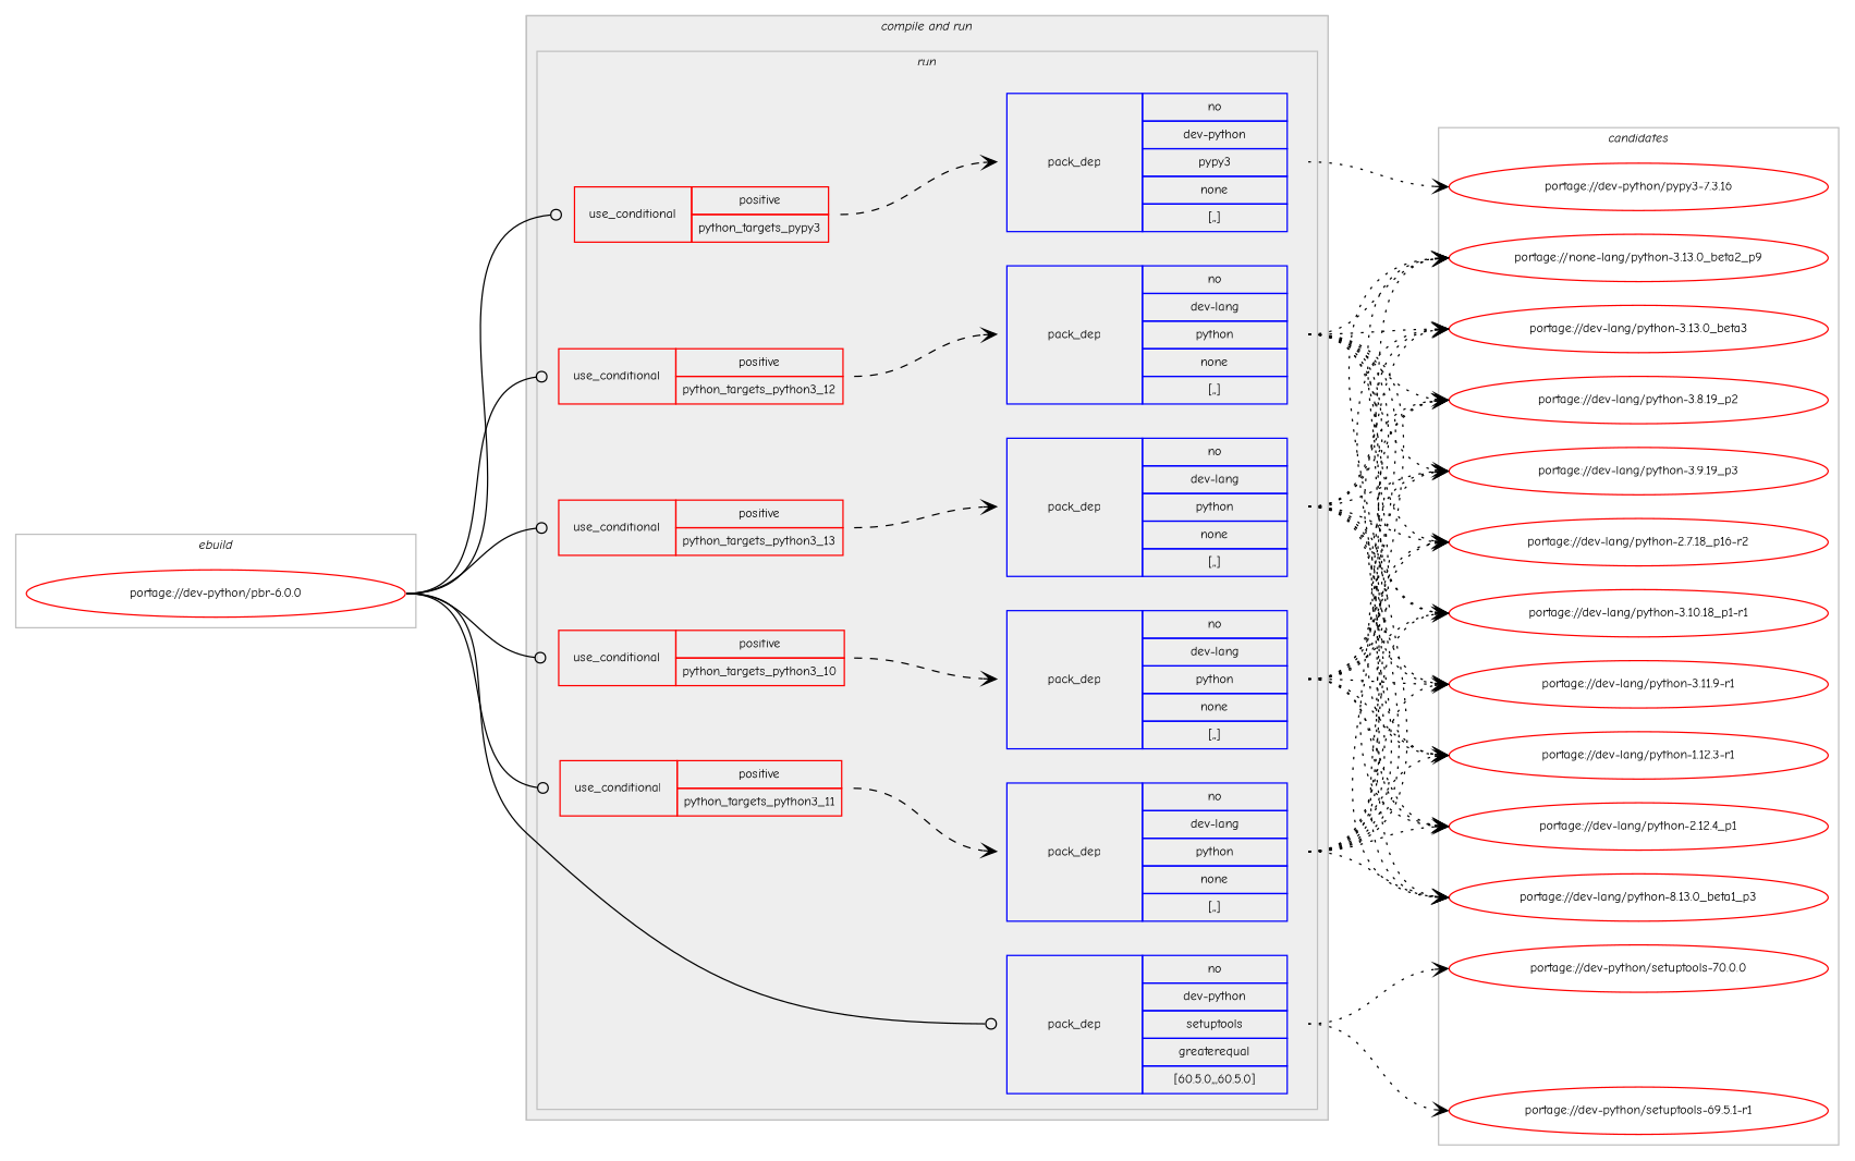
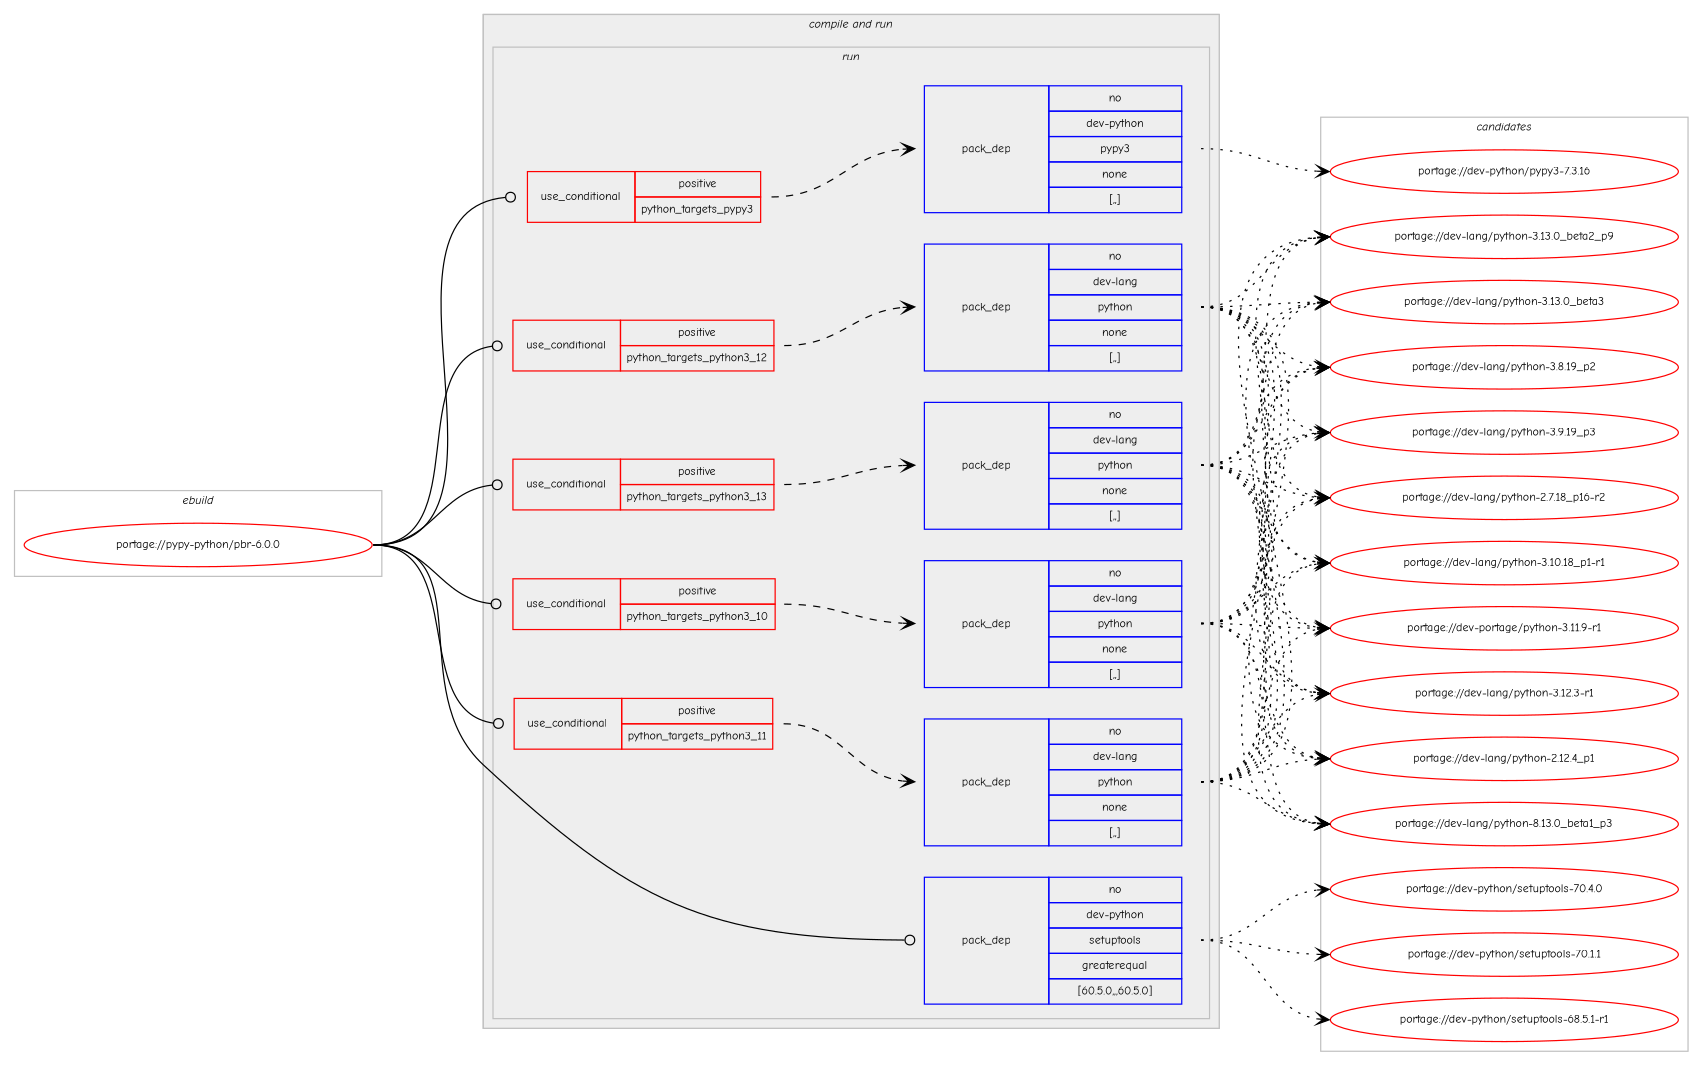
  digraph {
    compound=true
    concentrate=true
    fontname="Comic Neue"
    fontsize=10
    newrank=true
    rankdir=LR
    ranksep=1.5
    node [color=red fontname="Comic Neue" fontsize=10]
    edge [arrowhead=vee fontname="Comic Neue" headport=w style=dotted tailport=e weight=100]
-   n1 [label="portage://dev-python/pbr-6.0.0" width=4]
+   n1 [label="portage://pypy-python/pbr-6.0.0" width=4]
    n2 [color=blue label=<<TABLE BORDER="0" CELLBORDER="1" CELLSPACING="0" CELLPADDING="4" WIDTH="220"><TR><TD ROWSPAN="6" CELLPADDING="30">pack_dep</TD></TR><TR><TD WIDTH="110">no</TD></TR><TR><TD>dev-python</TD></TR><TR><TD>pypy3</TD></TR><TR><TD>none</TD></TR><TR><TD>[,,]</TD></TR></TABLE>> shape=none]
    n3 [label=<<TABLE BORDER="0" CELLBORDER="1" CELLSPACING="0" CELLPADDING="4"><TR><TD ROWSPAN="3" CELLPADDING="10">use_conditional</TD></TR><TR><TD>positive</TD></TR><TR><TD>python_targets_pypy3</TD></TR></TABLE>> shape=none]
    n4 [color=blue label=<<TABLE BORDER="0" CELLBORDER="1" CELLSPACING="0" CELLPADDING="4" WIDTH="220"><TR><TD ROWSPAN="6" CELLPADDING="30">pack_dep</TD></TR><TR><TD WIDTH="110">no</TD></TR><TR><TD>dev-lang</TD></TR><TR><TD>python</TD></TR><TR><TD>none</TD></TR><TR><TD>[,,]</TD></TR></TABLE>> shape=none]
    n5 [label=<<TABLE BORDER="0" CELLBORDER="1" CELLSPACING="0" CELLPADDING="4"><TR><TD ROWSPAN="3" CELLPADDING="10">use_conditional</TD></TR><TR><TD>positive</TD></TR><TR><TD>python_targets_python3_10</TD></TR></TABLE>> shape=none]
    n6 [color=blue label=<<TABLE BORDER="0" CELLBORDER="1" CELLSPACING="0" CELLPADDING="4" WIDTH="220"><TR><TD ROWSPAN="6" CELLPADDING="30">pack_dep</TD></TR><TR><TD WIDTH="110">no</TD></TR><TR><TD>dev-lang</TD></TR><TR><TD>python</TD></TR><TR><TD>none</TD></TR><TR><TD>[,,]</TD></TR></TABLE>> shape=none]
    n7 [label=<<TABLE BORDER="0" CELLBORDER="1" CELLSPACING="0" CELLPADDING="4"><TR><TD ROWSPAN="3" CELLPADDING="10">use_conditional</TD></TR><TR><TD>positive</TD></TR><TR><TD>python_targets_python3_11</TD></TR></TABLE>> shape=none]
    n8 [color=blue label=<<TABLE BORDER="0" CELLBORDER="1" CELLSPACING="0" CELLPADDING="4" WIDTH="220"><TR><TD ROWSPAN="6" CELLPADDING="30">pack_dep</TD></TR><TR><TD WIDTH="110">no</TD></TR><TR><TD>dev-lang</TD></TR><TR><TD>python</TD></TR><TR><TD>none</TD></TR><TR><TD>[,,]</TD></TR></TABLE>> shape=none]
    n9 [label=<<TABLE BORDER="0" CELLBORDER="1" CELLSPACING="0" CELLPADDING="4"><TR><TD ROWSPAN="3" CELLPADDING="10">use_conditional</TD></TR><TR><TD>positive</TD></TR><TR><TD>python_targets_python3_12</TD></TR></TABLE>> shape=none]
    n10 [color=blue label=<<TABLE BORDER="0" CELLBORDER="1" CELLSPACING="0" CELLPADDING="4" WIDTH="220"><TR><TD ROWSPAN="6" CELLPADDING="30">pack_dep</TD></TR><TR><TD WIDTH="110">no</TD></TR><TR><TD>dev-lang</TD></TR><TR><TD>python</TD></TR><TR><TD>none</TD></TR><TR><TD>[,,]</TD></TR></TABLE>> shape=none]
    n11 [label=<<TABLE BORDER="0" CELLBORDER="1" CELLSPACING="0" CELLPADDING="4"><TR><TD ROWSPAN="3" CELLPADDING="10">use_conditional</TD></TR><TR><TD>positive</TD></TR><TR><TD>python_targets_python3_13</TD></TR></TABLE>> shape=none]
    n12 [color=blue label=<<TABLE BORDER="0" CELLBORDER="1" CELLSPACING="0" CELLPADDING="4" WIDTH="220"><TR><TD ROWSPAN="6" CELLPADDING="30">pack_dep</TD></TR><TR><TD WIDTH="110">no</TD></TR><TR><TD>dev-python</TD></TR><TR><TD>setuptools</TD></TR><TR><TD>greaterequal</TD></TR><TR><TD>[60.5.0,,,60.5.0]</TD></TR></TABLE>> shape=none]
    n13 [label="portage://dev-python/pypy3-7.3.16" width=4]
    n14 [label="portage://dev-lang/python-2.7.18_p16-r2" width=4]
    n15 [label="portage://dev-lang/python-3.10.18_p1-r1" width=4]
-   n16 [label="portage://dev-lang/python-3.11.9-r1" width=4]
-   n17 [label="portage://dev-lang/python-1.12.3-r1" width=4]
+   n16 [label="portage://dev-portage/python-3.11.9-r1" width=4]
+   n17 [label="portage://dev-lang/python-3.12.3-r1" width=4]
    n18 [label="portage://dev-lang/python-2.12.4_p1" width=4]
    n19 [label="portage://dev-lang/python-8.13.0_beta1_p3" width=4]
-   n20 [label="portage://none-lang/python-3.13.0_beta2_p9" width=4]
+   n20 [label="portage://dev-lang/python-3.13.0_beta2_p9" width=4]
    n21 [label="portage://dev-lang/python-3.13.0_beta3" width=4]
    n22 [label="portage://dev-lang/python-3.8.19_p2" width=4]
    n23 [label="portage://dev-lang/python-3.9.19_p3" width=4]
-   n24 [label="portage://dev-python/setuptools-69.5.1-r1" width=4]
-   n25 [label="portage://dev-python/setuptools-70.0.0" width=4]
+   n24 [label="portage://dev-python/setuptools-68.5.1-r1" width=4]
+   n25 [label="portage://dev-python/setuptools-70.4.0" width=4]
+   n26 [label="portage://dev-python/setuptools-70.1.1" width=4]
    subgraph cluster_1 {
      color=gray
      label=<<i>ebuild</i>>
      rank=same
      n1
    }
    subgraph cluster_2 {
      color=gray
      label=<<i>dependencies</i>>
      subgraph cluster_3 {
        color=gray
        fillcolor="#eeeeee"
        label=<<i>compile</i>>
        style=filled
      }
      subgraph cluster_4 {
        color=gray
        fillcolor="#eeeeee"
        label=<<i>compile and run</i>>
        style=filled
      }
      subgraph cluster_5 {
        color=gray
        fillcolor="#eeeeee"
        label=<<i>run</i>>
        style=filled
        subgraph sub_6 {
          color=gray
          fillcolor="#eeeeee"
          label=<<i>run</i>>
          style=filled
          n3
          subgraph sub_7 {
            color=gray
            fillcolor="#eeeeee"
            label=<<i>run</i>>
            style=filled
            n2
          }
        }
        subgraph sub_8 {
          color=gray
          fillcolor="#eeeeee"
          label=<<i>run</i>>
          style=filled
          n5
          subgraph sub_9 {
            color=gray
            fillcolor="#eeeeee"
            label=<<i>run</i>>
            style=filled
            n4
          }
        }
        subgraph sub_10 {
          color=gray
          fillcolor="#eeeeee"
          label=<<i>run</i>>
          style=filled
          n7
          subgraph sub_11 {
            color=gray
            fillcolor="#eeeeee"
            label=<<i>run</i>>
            style=filled
            n6
          }
        }
        subgraph sub_12 {
          color=gray
          fillcolor="#eeeeee"
          label=<<i>run</i>>
          style=filled
          n9
          subgraph sub_13 {
            color=gray
            fillcolor="#eeeeee"
            label=<<i>run</i>>
            style=filled
            n8
          }
        }
        subgraph sub_14 {
          color=gray
          fillcolor="#eeeeee"
          label=<<i>run</i>>
          style=filled
          n11
          subgraph sub_15 {
            color=gray
            fillcolor="#eeeeee"
            label=<<i>run</i>>
            style=filled
            n10
          }
        }
        subgraph sub_16 {
          color=gray
          fillcolor="#eeeeee"
          label=<<i>run</i>>
          style=filled
          n12
        }
      }
    }
    subgraph cluster_17 {
      color=gray
      label=<<i>candidates</i>>
      rank=same
      subgraph sub_18 {
        color=black
        label=<<i>candidates</i>>
        nodesep=1
        rank=same
        n13
      }
      subgraph sub_19 {
        color=black
        label=<<i>candidates</i>>
        nodesep=1
        rank=same
        n14
        n15
        n16
        n17
        n18
        n19
        n20
        n21
        n22
        n23
      }
      subgraph sub_20 {
        color=black
        label=<<i>candidates</i>>
        nodesep=1
        rank=same
        n14
        n15
        n16
        n17
        n18
        n19
        n20
        n21
        n22
        n23
      }
      subgraph sub_21 {
        color=black
        label=<<i>candidates</i>>
        nodesep=1
        rank=same
        n14
        n15
        n16
        n17
        n18
        n19
        n20
        n21
        n22
        n23
      }
      subgraph sub_22 {
        color=black
        label=<<i>candidates</i>>
        nodesep=1
        rank=same
        n14
        n15
        n16
        n17
        n18
        n19
        n20
        n21
        n22
        n23
      }
      subgraph sub_23 {
        color=black
        label=<<i>candidates</i>>
        nodesep=1
        rank=same
        n24
        n25
+       n26
      }
    }
    n1 -> n3 [arrowhead=odot style=solid weight=20]
    n1 -> n5 [arrowhead=odot style=solid weight=20]
    n1 -> n7 [arrowhead=odot style=solid weight=20]
    n1 -> n9 [arrowhead=odot style=solid weight=20]
    n1 -> n11 [arrowhead=odot style=solid weight=20]
    n1 -> n12 [arrowhead=odot style=solid weight=20]
    n2 -> n13
    n3 -> n2 [style=dashed weight=20]
    n4 -> n14
    n4 -> n15
    n4 -> n16
    n4 -> n17
    n4 -> n18
    n4 -> n19
    n4 -> n20
    n4 -> n21
    n4 -> n22
    n4 -> n23
    n5 -> n4 [style=dashed weight=20]
    n6 -> n14
    n6 -> n15
    n6 -> n16
    n6 -> n17
    n6 -> n18
    n6 -> n19
    n6 -> n20
    n6 -> n21
    n6 -> n22
    n6 -> n23
    n7 -> n6 [style=dashed weight=20]
    n8 -> n14
    n8 -> n15
    n8 -> n16
    n8 -> n17
    n8 -> n18
    n8 -> n19
    n8 -> n20
    n8 -> n21
    n8 -> n22
    n8 -> n23
    n9 -> n8 [style=dashed weight=20]
    n10 -> n14
    n10 -> n15
    n10 -> n16
    n10 -> n17
    n10 -> n18
    n10 -> n19
    n10 -> n20
    n10 -> n21
    n10 -> n22
    n10 -> n23
    n11 -> n10 [style=dashed weight=20]
    n12 -> n24
    n12 -> n25
+   n12 -> n26
  }
